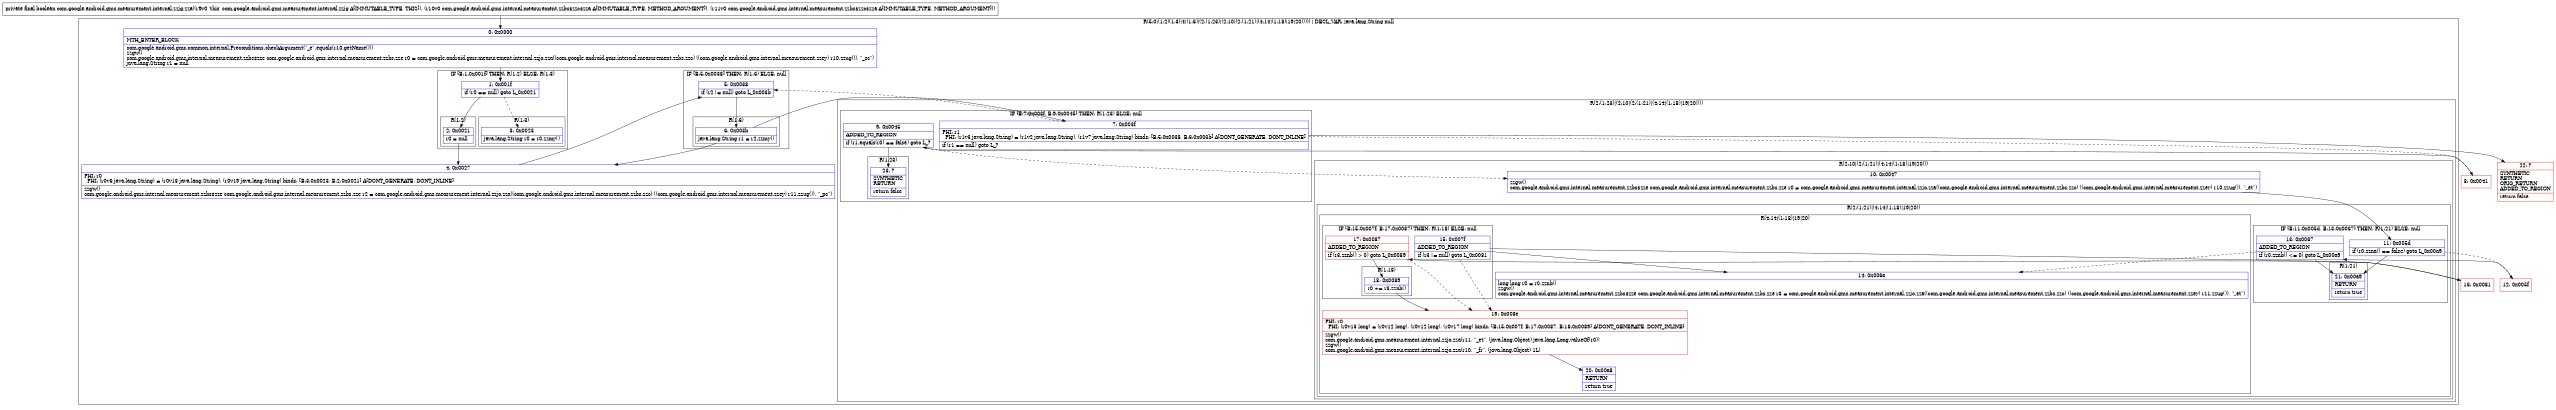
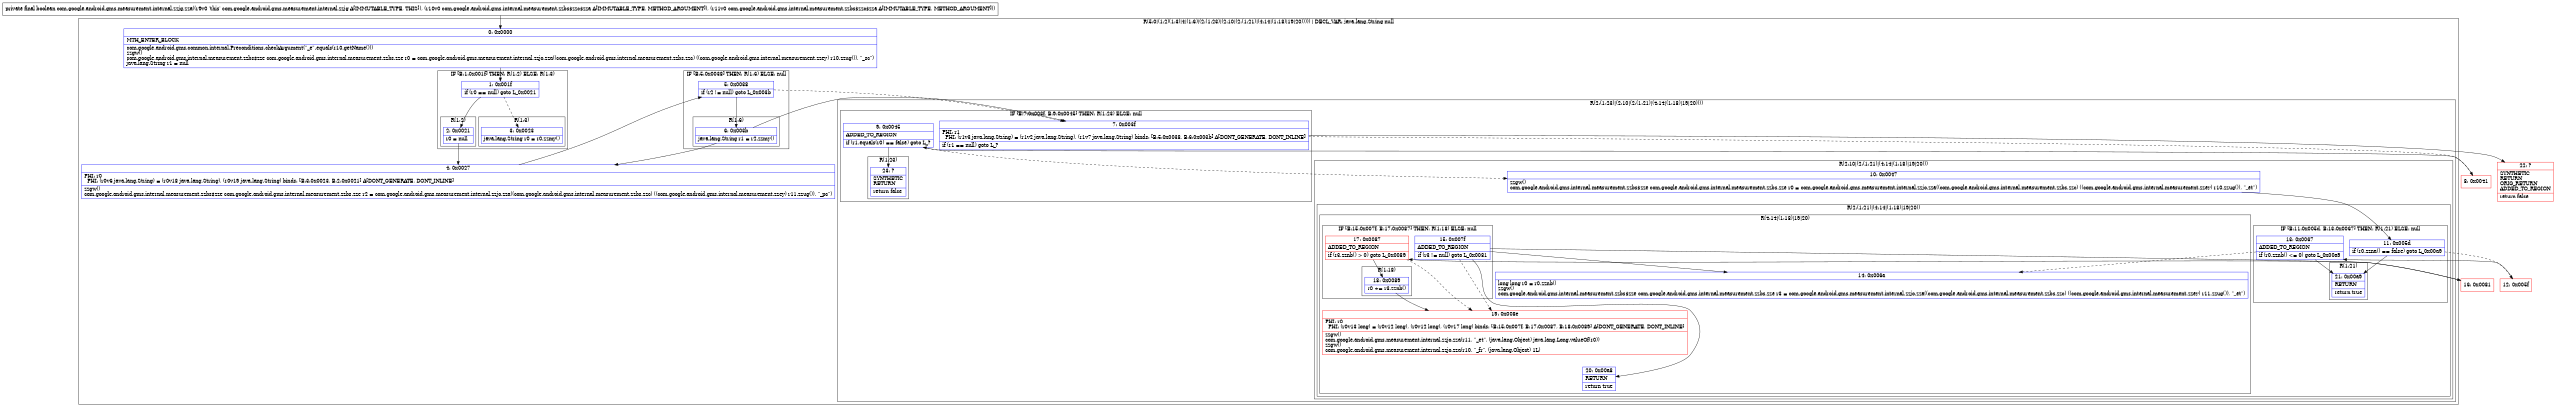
  digraph {
    node [color=blue shape=record]
    n1 [label="{2\:\ 0x0021|r0 = null\l}"]
    n2 [label="{3\:\ 0x0023|java.lang.String r0 = r0.zzmy()\l}"]
    n3 [label="{1\:\ 0x001f|if (r0 == null) goto L_0x0021\l}"]
    n4 [label="{6\:\ 0x003b|java.lang.String r1 = r2.zzmy()\l}"]
    n5 [label="{5\:\ 0x0038|if (r2 != null) goto L_0x003b\l}"]
    n6 [label="{23\:\ ?|SYNTHETIC\lRETURN\l|return false\l}"]
    n7 [label="{7\:\ 0x003f|PHI: r1 \l  PHI: (r1v3 java.lang.String) = (r1v2 java.lang.String), (r1v7 java.lang.String) binds: [B:5:0x0038, B:6:0x003b] A[DONT_GENERATE, DONT_INLINE]\l|if (r1 == null) goto L_?\l}"]
    n8 [label="{9\:\ 0x0045|ADDED_TO_REGION\l|if (r1.equals(r0) == false) goto L_?\l}"]
    n9 [label="{21\:\ 0x00a9|RETURN\l|return true\l}"]
    n10 [label="{11\:\ 0x005d|if (r0.zzna() == false) goto L_0x00a9\l}"]
    n11 [label="{13\:\ 0x0067|ADDED_TO_REGION\l|if (r0.zznb() \<= 0) goto L_0x00a9\l}"]
    n12 [label="{18\:\ 0x0089|r0 += r3.zznb()\l}"]
    n13 [label="{15\:\ 0x007f|ADDED_TO_REGION\l|if (r3 != null) goto L_0x0081\l}"]
    n14 [color=red label="{17\:\ 0x0087|ADDED_TO_REGION\l|if (r3.zznb() \> 0) goto L_0x0089\l}"]
    n15 [label="{14\:\ 0x006a|long long r0 = r0.zznb()\lzzgw()\lcom.google.android.gms.internal.measurement.zzbs$zze com.google.android.gms.internal.measurement.zzbs.zze r3 = com.google.android.gms.measurement.internal.zzjo.zza((com.google.android.gms.internal.measurement.zzbs.zzc) ((com.google.android.gms.internal.measurement.zzey) r11.zzug()), \"_et\")\l}"]
    n16 [color=red label="{19\:\ 0x008e|PHI: r0 \l  PHI: (r0v13 long) = (r0v12 long), (r0v12 long), (r0v17 long) binds: [B:15:0x007f, B:17:0x0087, B:18:0x0089] A[DONT_GENERATE, DONT_INLINE]\l|zzgw()\lcom.google.android.gms.measurement.internal.zzjo.zza(r11, \"_et\", (java.lang.Object) java.lang.Long.valueOf(r0))\lzzgw()\lcom.google.android.gms.measurement.internal.zzjo.zza(r10, \"_fr\", (java.lang.Object) 1L)\l}"]
    n17 [label="{20\:\ 0x00a8|RETURN\l|return true\l}"]
    n18 [label="{10\:\ 0x0047|zzgw()\lcom.google.android.gms.internal.measurement.zzbs$zze com.google.android.gms.internal.measurement.zzbs.zze r0 = com.google.android.gms.measurement.internal.zzjo.zza((com.google.android.gms.internal.measurement.zzbs.zzc) ((com.google.android.gms.internal.measurement.zzey) r10.zzug()), \"_et\")\l}"]
    n19 [label="{0\:\ 0x0000|MTH_ENTER_BLOCK\l|com.google.android.gms.common.internal.Preconditions.checkArgument(\"_e\".equals(r10.getName()))\lzzgw()\lcom.google.android.gms.internal.measurement.zzbs$zze com.google.android.gms.internal.measurement.zzbs.zze r0 = com.google.android.gms.measurement.internal.zzjo.zza((com.google.android.gms.internal.measurement.zzbs.zzc) ((com.google.android.gms.internal.measurement.zzey) r10.zzug()), \"_sc\")\ljava.lang.String r1 = null\l}"]
    n20 [label="{4\:\ 0x0027|PHI: r0 \l  PHI: (r0v6 java.lang.String) = (r0v18 java.lang.String), (r0v19 java.lang.String) binds: [B:3:0x0023, B:2:0x0021] A[DONT_GENERATE, DONT_INLINE]\l|zzgw()\lcom.google.android.gms.internal.measurement.zzbs$zze com.google.android.gms.internal.measurement.zzbs.zze r2 = com.google.android.gms.measurement.internal.zzjo.zza((com.google.android.gms.internal.measurement.zzbs.zzc) ((com.google.android.gms.internal.measurement.zzey) r11.zzug()), \"_pc\")\l}"]
    n21 [color=red label="{8\:\ 0x0041}"]
    n22 [color=red label="{22\:\ ?|SYNTHETIC\lRETURN\lORIG_RETURN\lADDED_TO_REGION\l|return false\l}"]
    n23 [color=red label="{12\:\ 0x005f}"]
    n24 [color=red label="{16\:\ 0x0081}"]
    n25 [label="{private final boolean com.google.android.gms.measurement.internal.zzjg.zza((r9v0 'this' com.google.android.gms.measurement.internal.zzjg A[IMMUTABLE_TYPE, THIS]), (r10v0 com.google.android.gms.internal.measurement.zzbs$zzc$zza A[IMMUTABLE_TYPE, METHOD_ARGUMENT]), (r11v0 com.google.android.gms.internal.measurement.zzbs$zzc$zza A[IMMUTABLE_TYPE, METHOD_ARGUMENT])) }" color=""]
    subgraph cluster_1 {
      label="R(5:0|(1:2)(1:3)|4|(1:6)|(2:(1:23)|(2:10|(2:(1:21)|(4:14|(1:18)|19|20))))) | DECL_VAR: java.lang.String null\l"
      n19
      n20
      subgraph cluster_2 {
        label="IF [B:1:0x001f] THEN: R(1:2) ELSE: R(1:3)"
        n3
        subgraph cluster_3 {
          label="R(1:2)"
          n1
        }
        subgraph cluster_4 {
          label="R(1:3)"
          n2
        }
      }
      subgraph cluster_5 {
        label="IF [B:5:0x0038] THEN: R(1:6) ELSE: null"
        n5
        subgraph cluster_6 {
          label="R(1:6)"
          n4
        }
      }
      subgraph cluster_7 {
        label="R(2:(1:23)|(2:10|(2:(1:21)|(4:14|(1:18)|19|20))))"
        subgraph cluster_8 {
          label="IF [B:7:0x003f, B:9:0x0045] THEN: R(1:23) ELSE: null"
          n7
          n8
          subgraph cluster_9 {
            label="R(1:23)"
            n6
          }
        }
        subgraph cluster_10 {
          label="R(2:10|(2:(1:21)|(4:14|(1:18)|19|20)))"
          n18
          subgraph cluster_11 {
            label="R(2:(1:21)|(4:14|(1:18)|19|20))"
            subgraph cluster_12 {
              label="IF [B:11:0x005d, B:13:0x0067] THEN: R(1:21) ELSE: null"
              n10
              n11
              subgraph cluster_13 {
                label="R(1:21)"
                n9
              }
            }
            subgraph cluster_14 {
              label="R(4:14|(1:18)|19|20)"
              n15
              n16
              n17
              subgraph cluster_15 {
                label="IF [B:15:0x007f, B:17:0x0087] THEN: R(1:18) ELSE: null"
                n13
                n14
                subgraph cluster_16 {
                  label="R(1:18)"
                  n12
                }
              }
            }
          }
        }
      }
    }
    n1 -> n20
    n3 -> n1
    n3 -> n2 [style=dashed]
    n4 -> n7
    n4 -> n20
    n5 -> n4
-   n7 -> n5 [style=dashed]
+   n5 -> n7 [style=dashed]
    n7 -> n21 [style=dashed]
    n7 -> n22
    n8 -> n6
    n8 -> n18 [style=dashed]
    n10 -> n9
    n10 -> n23 [style=dashed]
    n11 -> n9
    n11 -> n15 [style=dashed]
    n12 -> n16
    n13 -> n15
    n13 -> n16 [style=dashed]
    n13 -> n24
    n14 -> n12
    n14 -> n16 [style=dashed]
-   n16 -> n17
+   n13 -> n17
    n18 -> n10
    n19 -> n3
    n20 -> n5
    n21 -> n8
    n23 -> n11
    n24 -> n14
    n25 -> n19
  }
